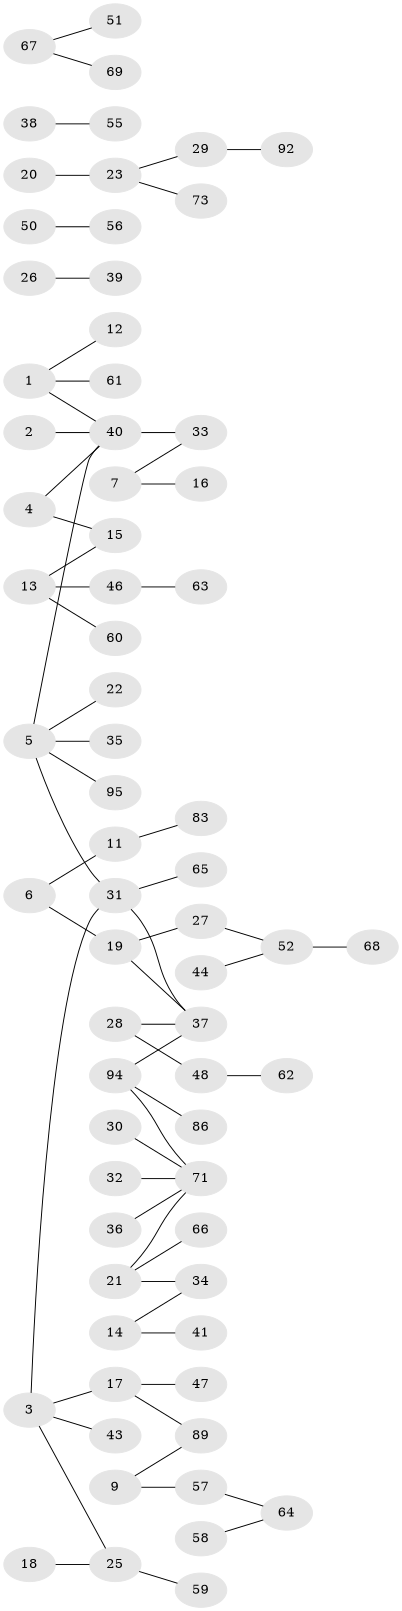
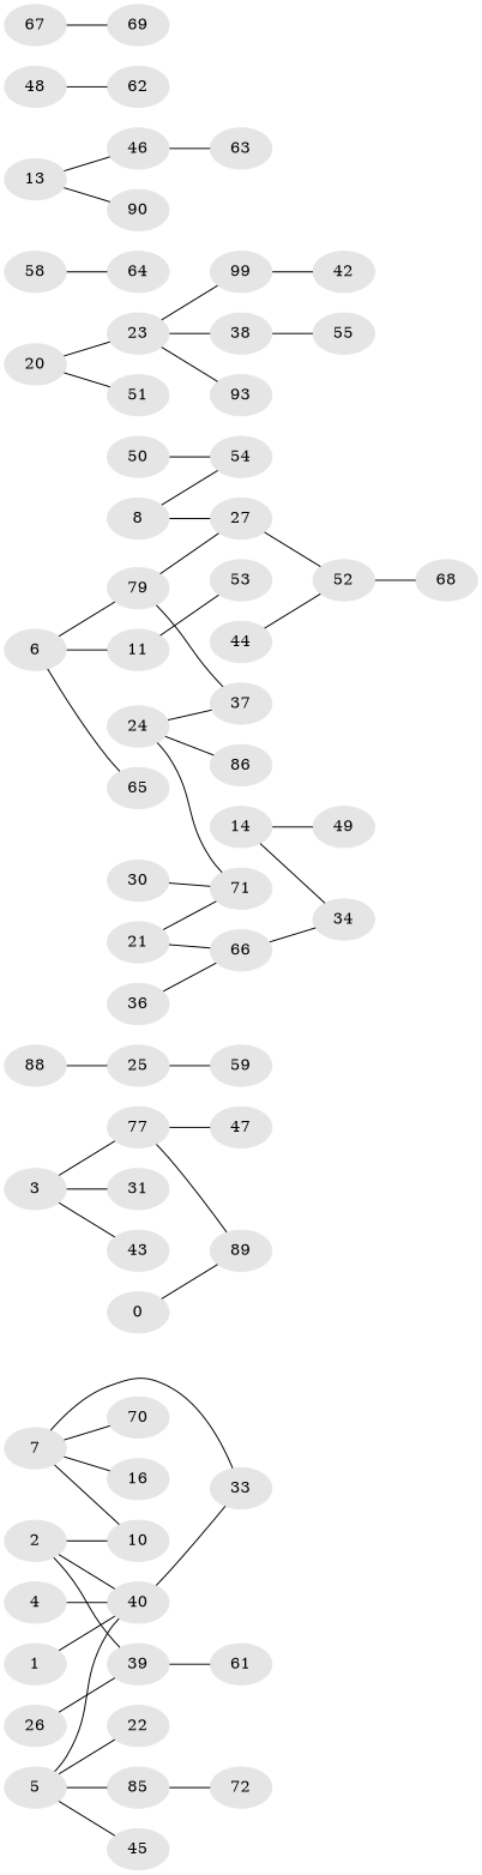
  graph {
    rankdir=LR
    node [color=gray90 style=filled]
    edge [weight=1.0]
    1
-   12
    40
    61
    33
    2
+   10
    39
    3
-   17
+   17 [label=77]
    25
    31
    43
    n14 [label=89]
    47
    59
    37
    4
-   15
    5
    22
-   35
-   45 [label=95]
+   35 [label=85]
+   45
+   72
    6
    11
    65
-   19
-   53 [label=83]
+   19 [label=79]
+   53
    7
    16
+   70
+   8
    27
-   54 [label=56]
+   54
    23
-   29
+   29 [label=99]
    38
-   73
+   73 [label=93]
    52
-   9
-   57
+   9 [label=0]
    64
    13
    46
-   60
+   60 [label=90]
    63
    14
    34
-   41
-   18
+   41 [label=49]
+   18 [label=88]
    20
    51
    21
    66
    71
-   42 [label=92]
+   42
    55
-   24 [label=94]
+   24
    n60 [label=86]
    26
    68
-   28
    48
    62
    30
-   32
    36
    44
    50
    58
    67
    69
-   1 -- 12
    1 -- 40
-   1 -- 61
+   39 -- 61
    40 -- 33
    2 -- 40
+   2 -- 10
+   2 -- 39
    3 -- 17
-   3 -- 25
    3 -- 31
    3 -- 43
    17 -- n14
    17 -- 47
    25 -- 59
-   31 -- 37
    4 -- 40
-   4 -- 15
    5 -- 40
-   5 -- 31
    5 -- 22
    5 -- 35
    5 -- 45
+   35 -- 72
    6 -- 11
-   31 -- 65
+   6 -- 65
    6 -- 19
    11 -- 53
    19 -- 37
    19 -- 27
    7 -- 33
+   7 -- 10
    7 -- 16
+   7 -- 70
+   8 -- 27
+   8 -- 54
    27 -- 52
    23 -- 29
+   23 -- 38
    23 -- 73
    29 -- 42
    38 -- 55
    52 -- 68
    9 -- n14
-   9 -- 57
-   57 -- 64
-   13 -- 15
    13 -- 46
    13 -- 60
    46 -- 63
    14 -- 34
    14 -- 41
    18 -- 25
    20 -- 23
-   67 -- 51
-   21 -- 34
+   20 -- 51
+   66 -- 34
    21 -- 66
    21 -- 71
    24 -- 37
    24 -- 71
    24 -- n60
    26 -- 39
-   28 -- 37
-   28 -- 48
    48 -- 62
    30 -- 71
-   32 -- 71
-   36 -- 71
+   36 -- 66
    44 -- 52
    50 -- 54
    58 -- 64
    67 -- 69
  }
